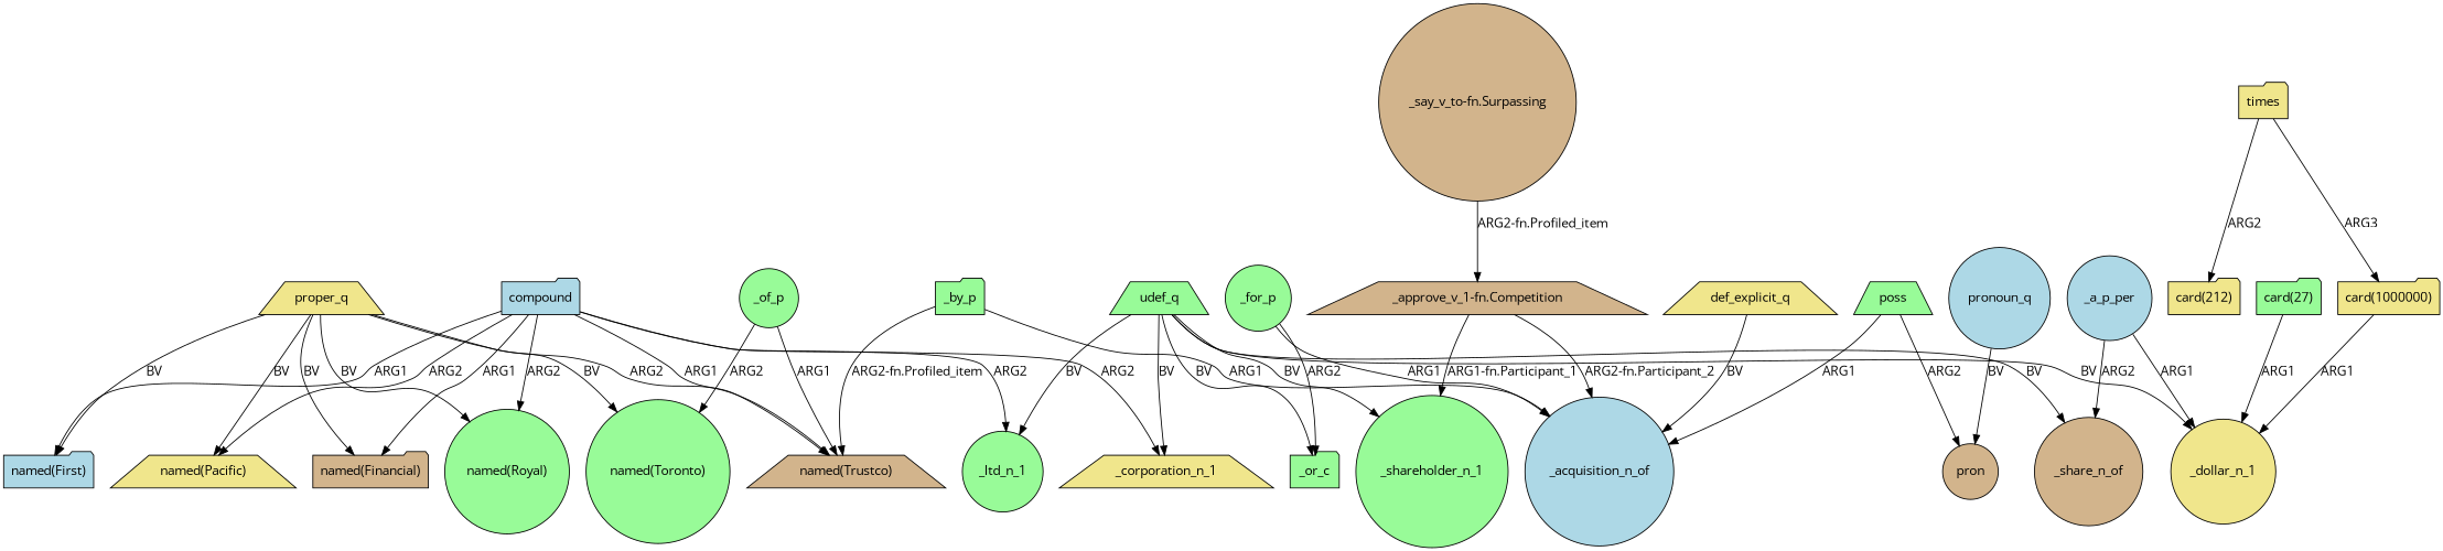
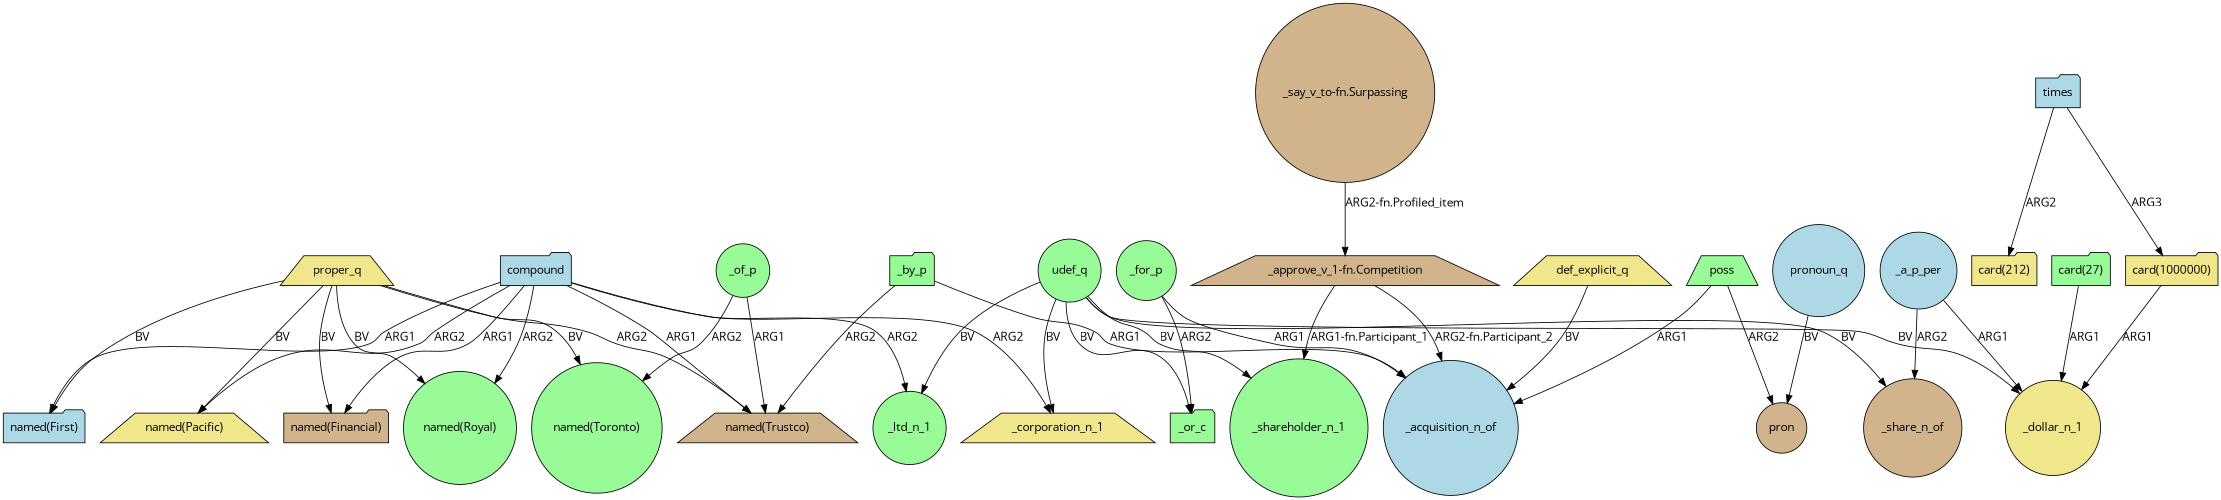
  digraph {
    fontname="Open Sans"
    node [fillcolor=palegreen fontname="Open Sans" shape=circle style=filled]
    edge [fontname="Open Sans"]
-   udef_q [shape=trapezium]
+   udef_q
    _ltd_n_1
    _dollar_n_1 [fillcolor=khaki]
    _or_c [shape=folder]
    _share_n_of [fillcolor=tan]
    _shareholder_n_1
    _corporation_n_1 [fillcolor=khaki shape=trapezium]
    "_say_v_to-fn.Surpassing" [fillcolor=tan]
    "_approve_v_1-fn.Competition" [fillcolor=tan shape=trapezium]
    _acquisition_n_of [fillcolor=lightblue]
    "named(Financial)" [fillcolor=tan shape=folder]
    proper_q [fillcolor=khaki shape=trapezium]
    "named(Trustco)" [fillcolor=tan shape=trapezium]
    "named(Toronto)"
    "named(Royal)"
    "named(Pacific)" [fillcolor=khaki shape=trapezium]
    "named(First)" [fillcolor=lightblue shape=folder]
    _for_p
    _a_p_per [fillcolor=lightblue]
    compound [fillcolor=lightblue shape=folder]
    "card(27)" [shape=folder]
-   times [fillcolor=khaki shape=folder]
+   times [fillcolor=lightblue shape=folder]
    "card(212)" [fillcolor=khaki shape=folder]
    "card(1000000)" [fillcolor=khaki shape=folder]
    pronoun_q [fillcolor=lightblue]
    pron [fillcolor=tan]
    _by_p [shape=folder]
    def_explicit_q [fillcolor=khaki shape=trapezium]
    poss [shape=trapezium]
    _of_p
    udef_q -> _ltd_n_1 [label=BV]
    udef_q -> _dollar_n_1 [label=BV]
    udef_q -> _or_c [label=BV]
    udef_q -> _share_n_of [label=BV]
    udef_q -> _shareholder_n_1 [label=BV]
    udef_q -> _corporation_n_1 [label=BV]
    "_say_v_to-fn.Surpassing" -> "_approve_v_1-fn.Competition" [label="ARG2-fn.Profiled_item"]
    "_approve_v_1-fn.Competition" -> _shareholder_n_1 [label="ARG1-fn.Participant_1"]
    "_approve_v_1-fn.Competition" -> _acquisition_n_of [label="ARG2-fn.Participant_2"]
    proper_q -> "named(Financial)" [label=BV]
    proper_q -> "named(Trustco)" [label=ARG2]
    proper_q -> "named(Toronto)" [label=BV]
    proper_q -> "named(Royal)" [label=BV]
    proper_q -> "named(Pacific)" [label=BV]
    proper_q -> "named(First)" [label=BV]
    _for_p -> _or_c [label=ARG2]
    _for_p -> _acquisition_n_of [label=ARG1]
    _a_p_per -> _dollar_n_1 [label=ARG1]
    _a_p_per -> _share_n_of [label=ARG2]
    compound -> _ltd_n_1 [label=ARG2]
    compound -> _corporation_n_1 [label=ARG2]
    compound -> "named(Financial)" [label=ARG1]
    compound -> "named(Trustco)" [label=ARG1]
    compound -> "named(Royal)" [label=ARG2]
    compound -> "named(Pacific)" [label=ARG2]
    compound -> "named(First)" [label=ARG1]
    "card(27)" -> _dollar_n_1 [label=ARG1]
    times -> "card(212)" [label=ARG2]
    times -> "card(1000000)" [label=ARG3]
    "card(1000000)" -> _dollar_n_1 [label=ARG1]
    pronoun_q -> pron [label=BV]
    _by_p -> _acquisition_n_of [label=ARG1]
-   _by_p -> "named(Trustco)" [label="ARG2-fn.Profiled_item"]
+   _by_p -> "named(Trustco)" [label=ARG2]
    def_explicit_q -> _acquisition_n_of [label=BV]
    poss -> _acquisition_n_of [label=ARG1]
    poss -> pron [label=ARG2]
    _of_p -> "named(Trustco)" [label=ARG1]
    _of_p -> "named(Toronto)" [label=ARG2]
  }
